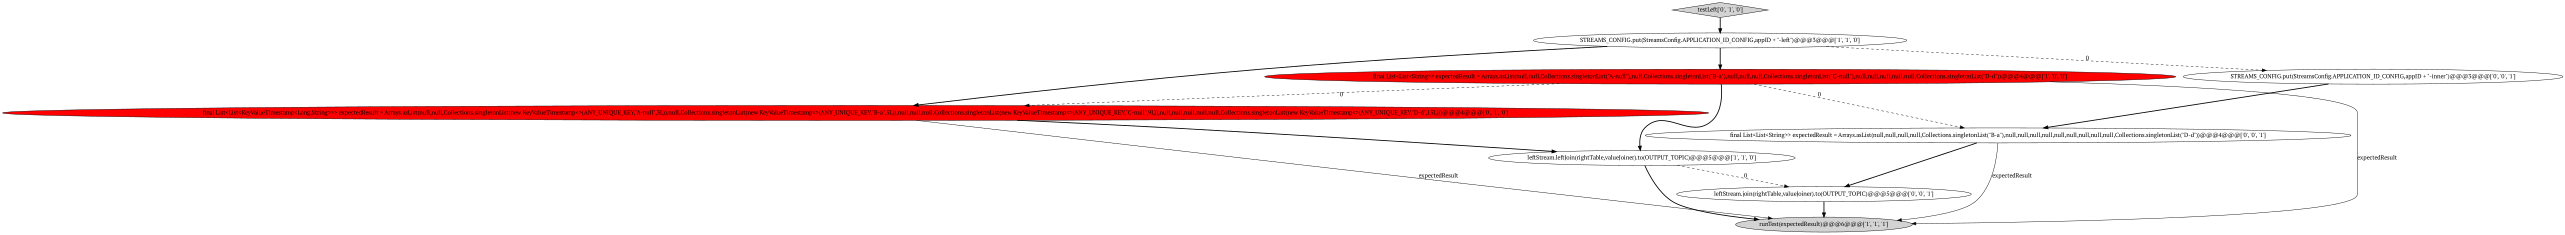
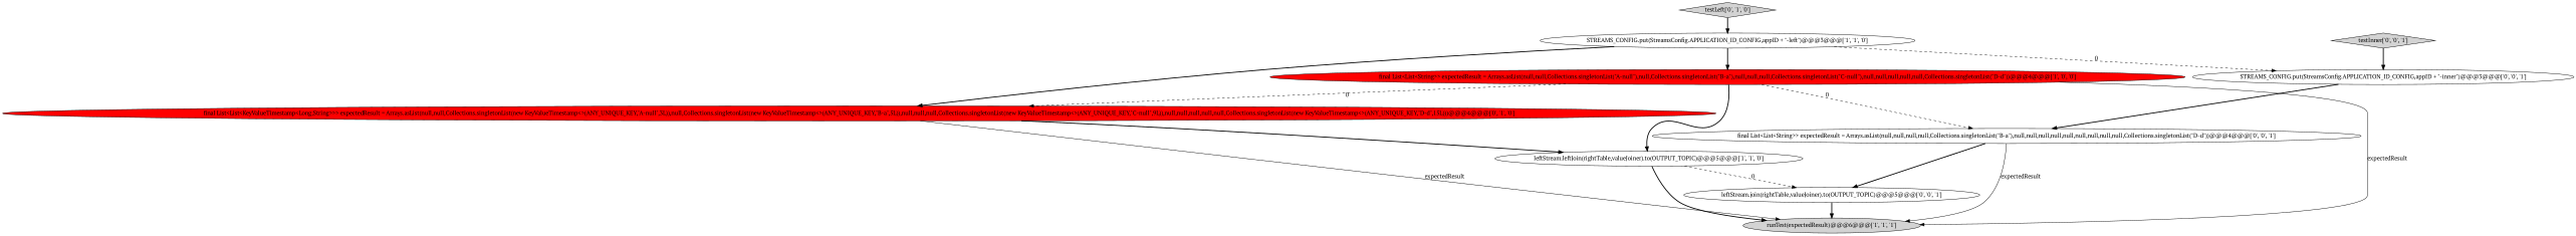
  digraph {
    fontname="PT Serif"
    node [fillcolor=white fontname="PT Serif" shape=ellipse style=filled]
    edge [fontname="PT Serif" style=bold]
    n1 [label="STREAMS_CONFIG.put(StreamsConfig.APPLICATION_ID_CONFIG,appID + \"-left\")@@@3@@@['1', '1', '0']"]
    n2 [label="STREAMS_CONFIG.put(StreamsConfig.APPLICATION_ID_CONFIG,appID + \"-inner\")@@@3@@@['0', '0', '1']"]
    n3 [fillcolor=red label="final List<List<String>> expectedResult = Arrays.asList(null,null,Collections.singletonList(\"A-null\"),null,Collections.singletonList(\"B-a\"),null,null,null,Collections.singletonList(\"C-null\"),null,null,null,null,null,Collections.singletonList(\"D-d\"))@@@4@@@['1', '0', '0']"]
    n4 [fillcolor=red label="final List<List<KeyValueTimestamp<Long,String>>> expectedResult = Arrays.asList(null,null,Collections.singletonList(new KeyValueTimestamp<>(ANY_UNIQUE_KEY,\"A-null\",3L)),null,Collections.singletonList(new KeyValueTimestamp<>(ANY_UNIQUE_KEY,\"B-a\",5L)),null,null,null,Collections.singletonList(new KeyValueTimestamp<>(ANY_UNIQUE_KEY,\"C-null\",9L)),null,null,null,null,null,Collections.singletonList(new KeyValueTimestamp<>(ANY_UNIQUE_KEY,\"D-d\",15L)))@@@4@@@['0', '1', '0']"]
+   n5 [fillcolor=lightgray label="testInner['0', '0', '1']" shape=diamond]
    n6 [label="final List<List<String>> expectedResult = Arrays.asList(null,null,null,null,Collections.singletonList(\"B-a\"),null,null,null,null,null,null,null,null,null,Collections.singletonList(\"D-d\"))@@@4@@@['0', '0', '1']"]
    n7 [label="leftStream.leftJoin(rightTable,valueJoiner).to(OUTPUT_TOPIC)@@@5@@@['1', '1', '0']"]
    n8 [fillcolor=lightgray label="runTest(expectedResult)@@@6@@@['1', '1', '1']"]
    n9 [label="leftStream.join(rightTable,valueJoiner).to(OUTPUT_TOPIC)@@@5@@@['0', '0', '1']"]
    n10 [fillcolor=lightgray label="testLeft['0', '1', '0']" shape=diamond]
    n1 -> n2 [label=0 style=dashed]
    n1 -> n3
    n1 -> n4
    n2 -> n6
    n3 -> n4 [label=0 style=dashed]
    n3 -> n6 [label=0 style=dashed]
    n3 -> n7
    n3 -> n8 [label=expectedResult style=solid]
    n4 -> n7
    n4 -> n8 [label=expectedResult style=solid]
+   n5 -> n2
    n6 -> n8 [label=expectedResult style=solid]
    n6 -> n9
    n7 -> n8
    n7 -> n9 [label=0 style=dashed]
    n9 -> n8
    n10 -> n1
  }
